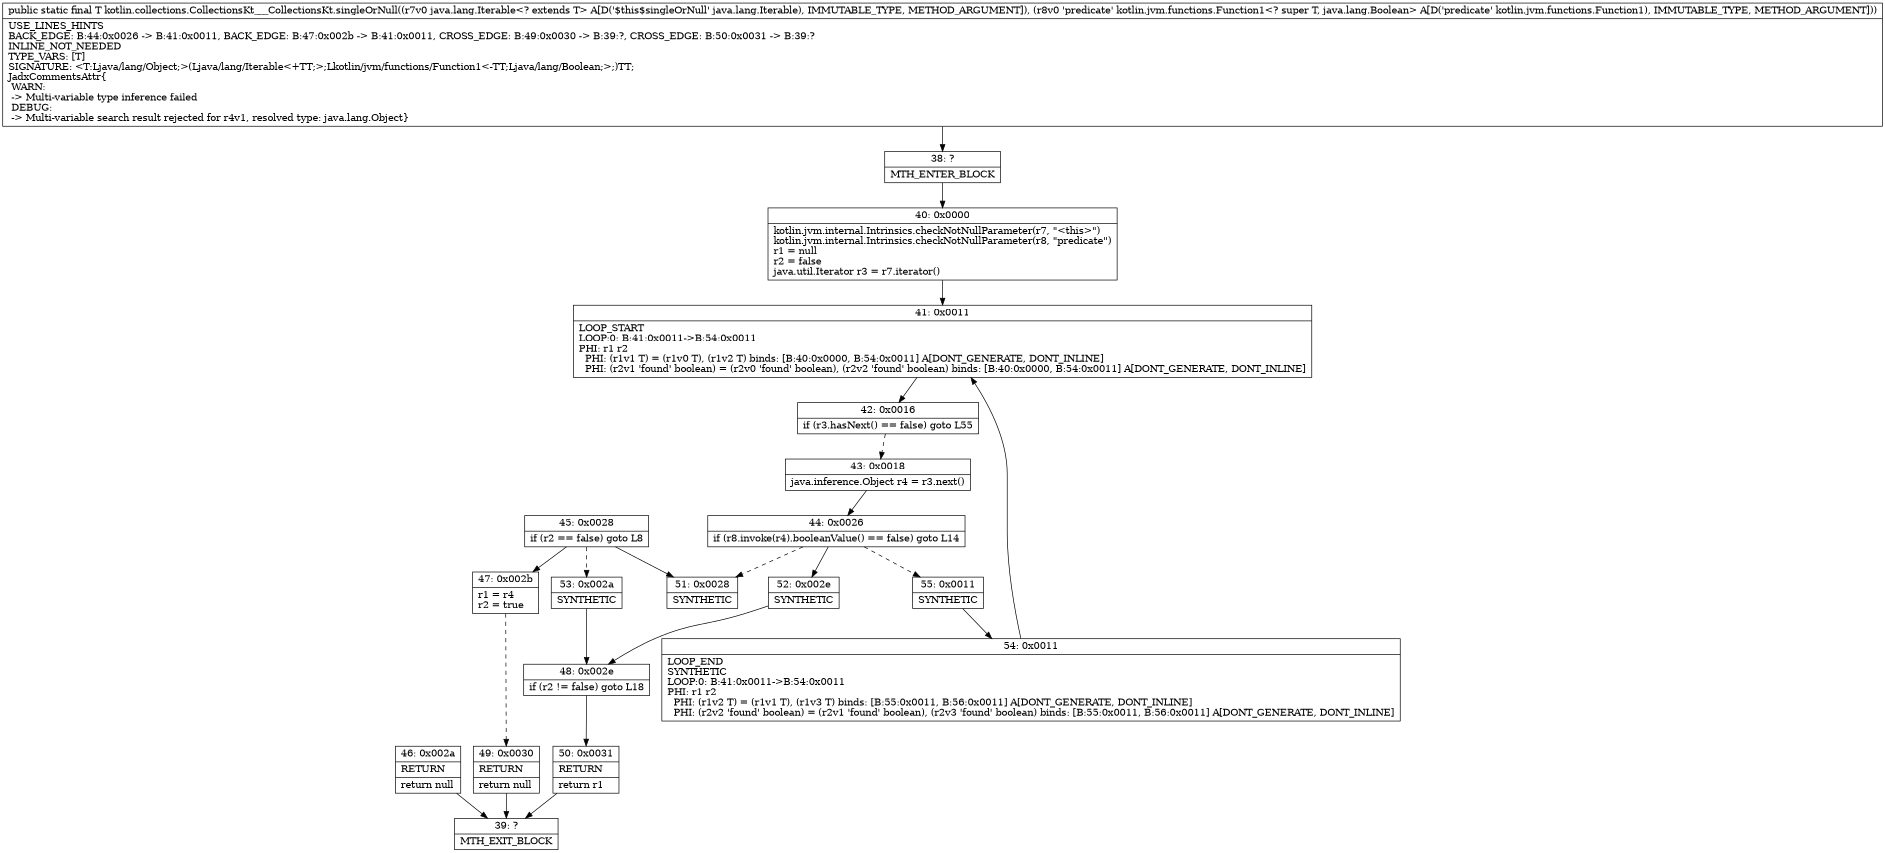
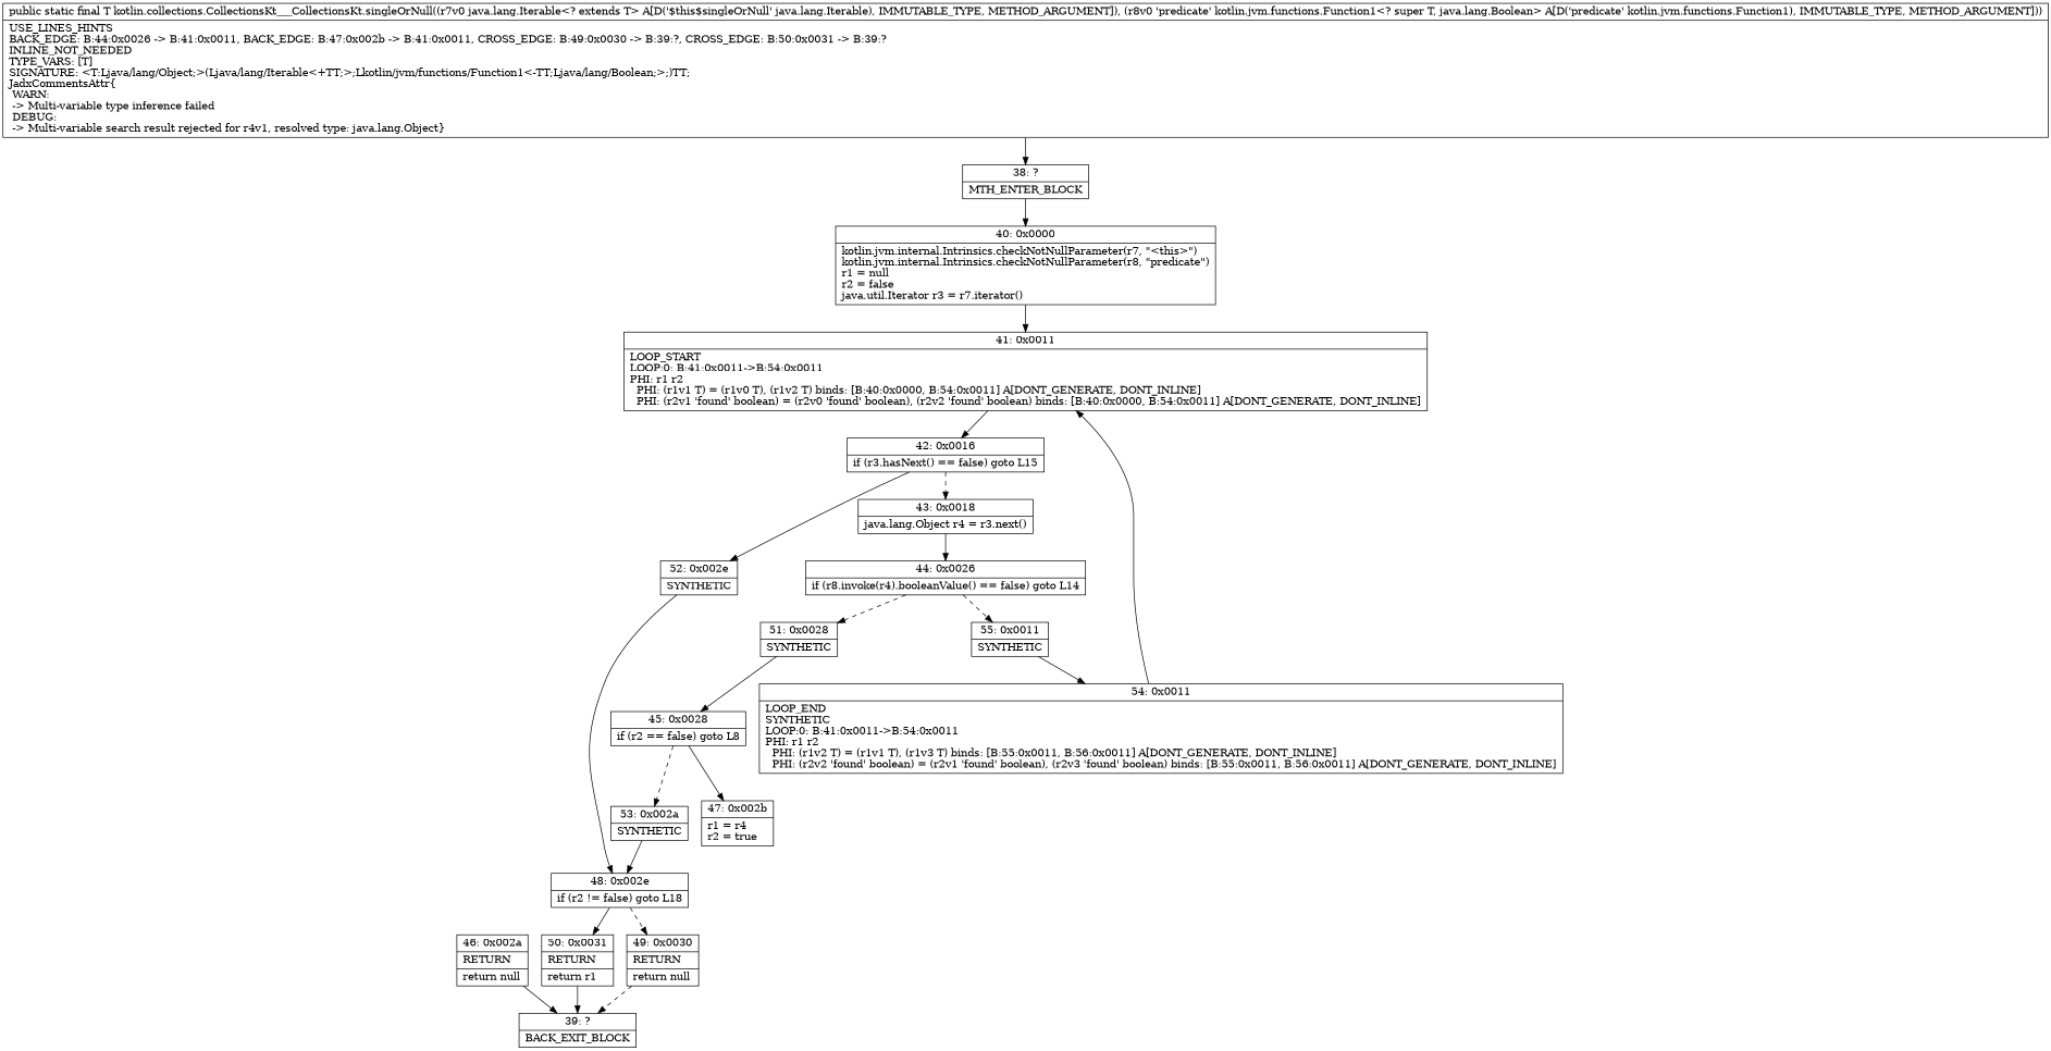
  digraph {
    node [shape=record]
    n1 [label="{38\:\ ?|MTH_ENTER_BLOCK\l}"]
    n2 [label="{40\:\ 0x0000|kotlin.jvm.internal.Intrinsics.checkNotNullParameter(r7, \"\<this\>\")\lkotlin.jvm.internal.Intrinsics.checkNotNullParameter(r8, \"predicate\")\lr1 = null\lr2 = false\ljava.util.Iterator r3 = r7.iterator()\l}"]
    n3 [label="{41\:\ 0x0011|LOOP_START\lLOOP:0: B:41:0x0011\-\>B:54:0x0011\lPHI: r1 r2 \l  PHI: (r1v1 T) = (r1v0 T), (r1v2 T) binds: [B:40:0x0000, B:54:0x0011] A[DONT_GENERATE, DONT_INLINE]\l  PHI: (r2v1 'found' boolean) = (r2v0 'found' boolean), (r2v2 'found' boolean) binds: [B:40:0x0000, B:54:0x0011] A[DONT_GENERATE, DONT_INLINE]\l}"]
-   n4 [label="{42\:\ 0x0016|if (r3.hasNext() == false) goto L55\l}"]
-   n5 [label="{43\:\ 0x0018|java.inference.Object r4 = r3.next()\l}"]
+   n4 [label="{42\:\ 0x0016|if (r3.hasNext() == false) goto L15\l}"]
+   n5 [label="{43\:\ 0x0018|java.lang.Object r4 = r3.next()\l}"]
    n6 [label="{52\:\ 0x002e|SYNTHETIC\l}"]
    n7 [label="{44\:\ 0x0026|if (r8.invoke(r4).booleanValue() == false) goto L14\l}"]
    n8 [label="{48\:\ 0x002e|if (r2 != false) goto L18\l}"]
    n9 [label="{51\:\ 0x0028|SYNTHETIC\l}"]
    n10 [label="{55\:\ 0x0011|SYNTHETIC\l}"]
    n11 [label="{45\:\ 0x0028|if (r2 == false) goto L8\l}"]
    n12 [label="{54\:\ 0x0011|LOOP_END\lSYNTHETIC\lLOOP:0: B:41:0x0011\-\>B:54:0x0011\lPHI: r1 r2 \l  PHI: (r1v2 T) = (r1v1 T), (r1v3 T) binds: [B:55:0x0011, B:56:0x0011] A[DONT_GENERATE, DONT_INLINE]\l  PHI: (r2v2 'found' boolean) = (r2v1 'found' boolean), (r2v3 'found' boolean) binds: [B:55:0x0011, B:56:0x0011] A[DONT_GENERATE, DONT_INLINE]\l}"]
    n13 [label="{47\:\ 0x002b|r1 = r4\lr2 = true\l}"]
    n14 [label="{53\:\ 0x002a|SYNTHETIC\l}"]
    n15 [label="{46\:\ 0x002a|RETURN\l|return null\l}"]
-   n16 [label="{39\:\ ?|MTH_EXIT_BLOCK\l}"]
+   n16 [label="{39\:\ ?|BACK_EXIT_BLOCK\l}"]
    n17 [label="{49\:\ 0x0030|RETURN\l|return null\l}"]
    n18 [label="{50\:\ 0x0031|RETURN\l|return r1\l}"]
    n19 [label="{public static final T kotlin.collections.CollectionsKt___CollectionsKt.singleOrNull((r7v0 java.lang.Iterable\<? extends T\> A[D('$this$singleOrNull' java.lang.Iterable), IMMUTABLE_TYPE, METHOD_ARGUMENT]), (r8v0 'predicate' kotlin.jvm.functions.Function1\<? super T, java.lang.Boolean\> A[D('predicate' kotlin.jvm.functions.Function1), IMMUTABLE_TYPE, METHOD_ARGUMENT]))  | USE_LINES_HINTS\lBACK_EDGE: B:44:0x0026 \-\> B:41:0x0011, BACK_EDGE: B:47:0x002b \-\> B:41:0x0011, CROSS_EDGE: B:49:0x0030 \-\> B:39:?, CROSS_EDGE: B:50:0x0031 \-\> B:39:?\lINLINE_NOT_NEEDED\lTYPE_VARS: [T]\lSIGNATURE: \<T:Ljava\/lang\/Object;\>(Ljava\/lang\/Iterable\<+TT;\>;Lkotlin\/jvm\/functions\/Function1\<\-TT;Ljava\/lang\/Boolean;\>;)TT;\lJadxCommentsAttr\{\l WARN: \l \-\> Multi\-variable type inference failed\l DEBUG: \l \-\> Multi\-variable search result rejected for r4v1, resolved type: java.lang.Object\}\l}"]
    n1 -> n2
    n2 -> n3
    n3 -> n4
    n4 -> n5 [style=dashed]
-   n7 -> n6
+   n4 -> n6
    n5 -> n7
    n6 -> n8
    n7 -> n9 [style=dashed]
    n7 -> n10 [style=dashed]
-   n13 -> n17 [style=dashed]
+   n8 -> n17 [style=dashed]
    n8 -> n18
-   n11 -> n9
+   n9 -> n11
    n10 -> n12
    n11 -> n13
    n11 -> n14 [style=dashed]
    n12 -> n3
    n14 -> n8
    n15 -> n16
-   n17 -> n16
+   n17 -> n16 [style=dashed]
    n18 -> n16
    n19 -> n1
  }
